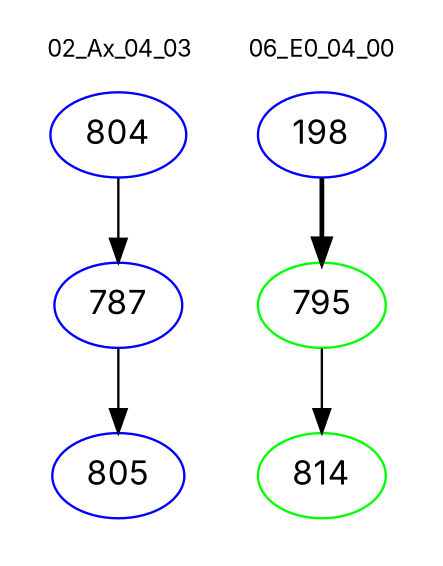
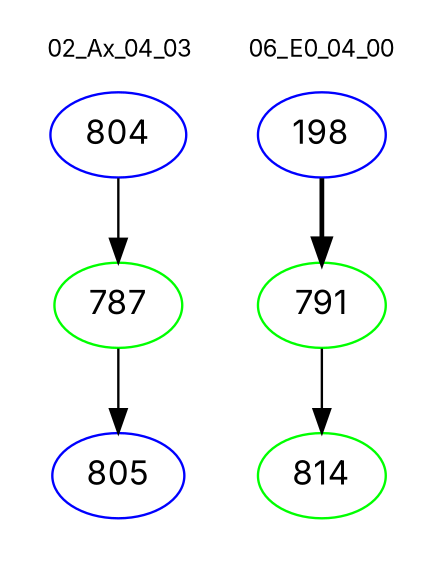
  digraph {
    fontname=Inter
    node [color=blue fontname=Inter]
    edge [color=black fontname=Inter style=solid]
    n1 [label=804]
-   n2 [label=787]
+   n2 [color=green label=787]
    n3 [label=805]
    n4 [label=198]
-   n5 [color=green label=795]
+   n5 [color=green label=791]
    n6 [color=green label=814]
    subgraph cluster_1 {
      color=white
      fontsize=10
      label="02_Ax_04_03"
      n1
      n2
      n3
    }
    subgraph cluster_2 {
      color=white
      fontsize=10
      label="06_E0_04_00"
      n4
      n5
      n6
    }
    n1 -> n2
    n2 -> n3
    n4 -> n5 [style=bold]
    n5 -> n6
  }
